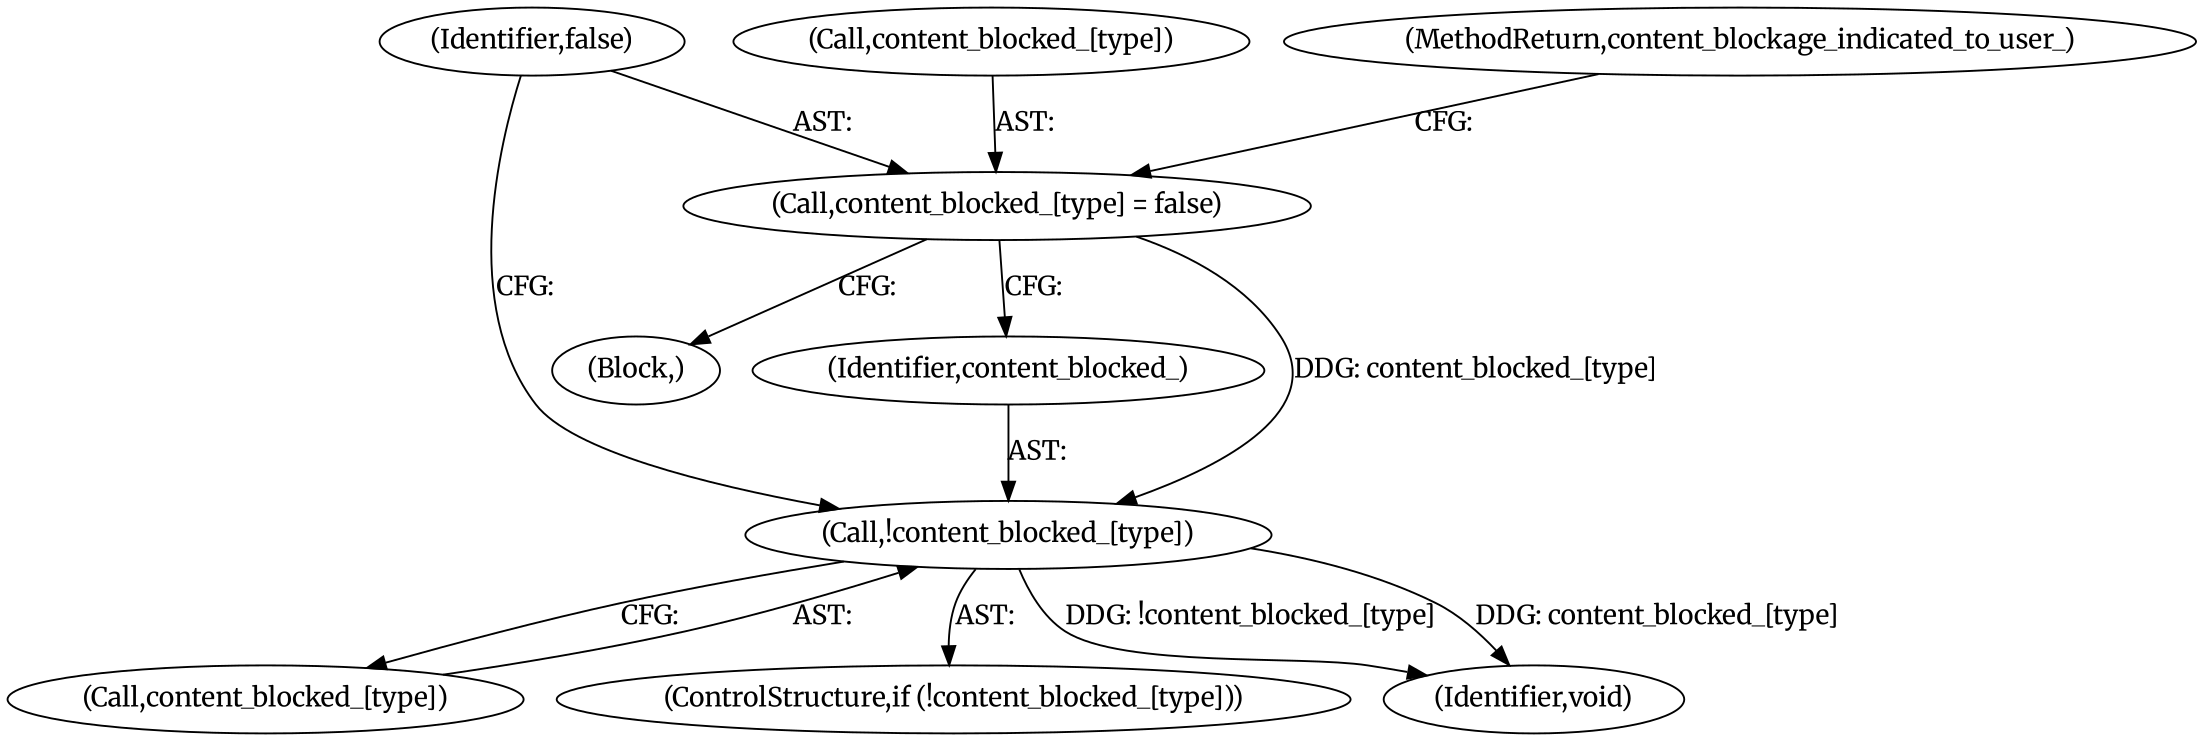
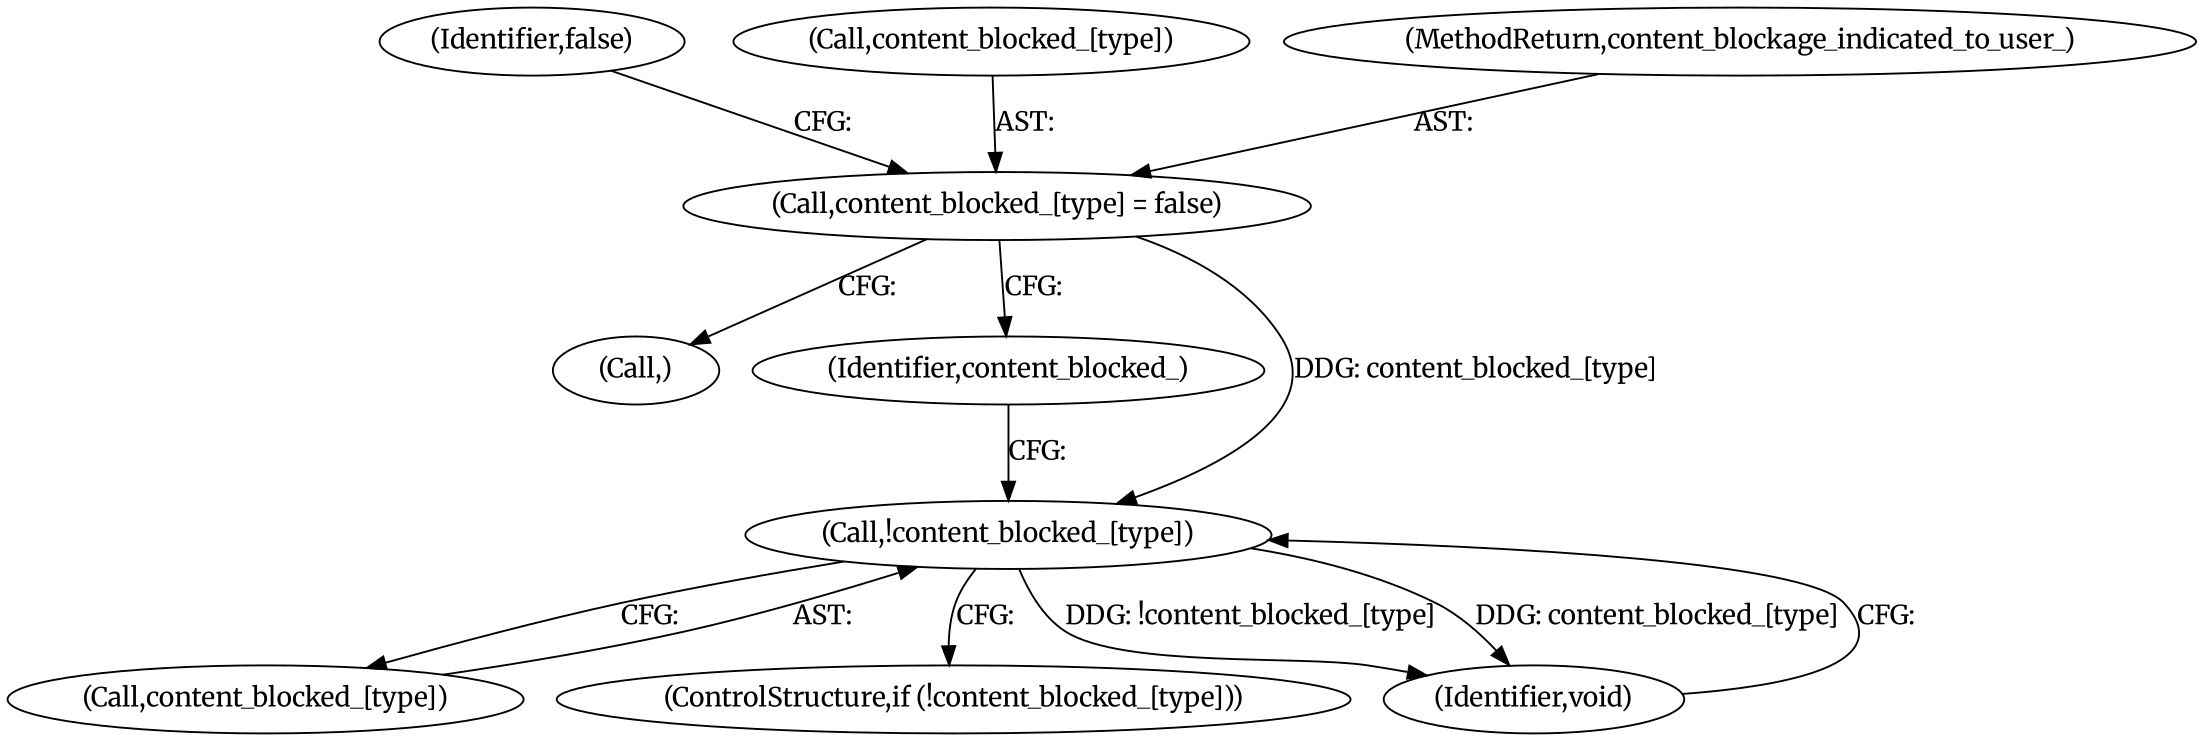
  digraph {
    fontname=Merriweather
    node [fontname=Merriweather]
    edge [fontname=Merriweather]
    n1 [label="(Call,content_blocked_[type] = false)"]
    n2 [label="(Call,!content_blocked_[type])"]
-   n3 [label="(Block,)"]
+   n3 [label="(Call,)"]
    n4 [label="(Identifier,content_blocked_)"]
    n5 [label="(Call,content_blocked_[type])"]
    n6 [label="(ControlStructure,if (!content_blocked_[type]))"]
    n7 [label="(Identifier,void)"]
    n8 [label="(Identifier,false)"]
    n9 [label="(Call,content_blocked_[type])"]
    n10 [label="(MethodReturn,content_blockage_indicated_to_user_)"]
    n1 -> n2 [label="DDG: content_blocked_[type]"]
    n1 -> n3 [label="CFG: "]
    n1 -> n4 [label="CFG: "]
    n2 -> n5 [label="CFG: "]
-   n2 -> n6 [label="AST: "]
+   n2 -> n6 [label="CFG: "]
    n2 -> n7 [label="DDG: !content_blocked_[type]"]
    n2 -> n7 [label="DDG: content_blocked_[type]"]
-   n4 -> n2 [label="AST: "]
+   n4 -> n2 [label="CFG: "]
    n5 -> n2 [label="AST: "]
-   n8 -> n2 [label="CFG: "]
-   n8 -> n1 [label="AST: "]
+   n7 -> n2 [label="CFG: "]
+   n8 -> n1 [label="CFG: "]
    n9 -> n1 [label="AST: "]
-   n10 -> n1 [label="CFG: "]
+   n10 -> n1 [label="AST: "]
  }
